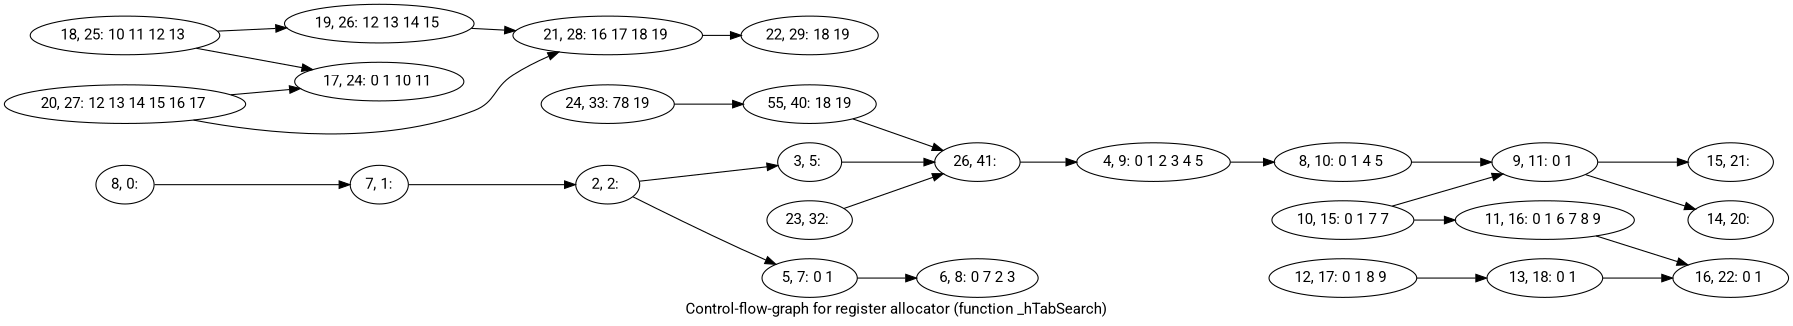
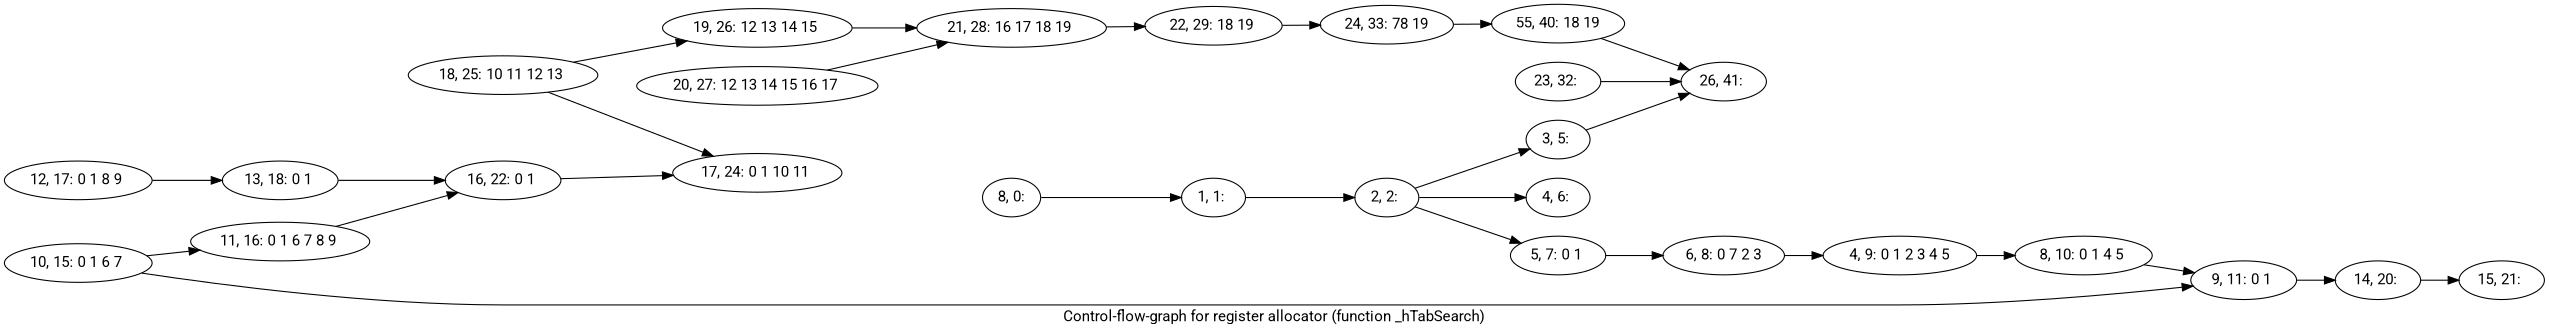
  digraph {
    fontname=Roboto
    label="Control-flow-graph for register allocator (function _hTabSearch)"
    rankdir=LR
    node [fontname=Roboto]
    edge [fontname=Roboto]
    n1 [label="8, 0:"]
-   n2 [label="7, 1:"]
+   n2 [label="1, 1: "]
    n3 [label="2, 2: "]
    n4 [label="3, 5: "]
+   n5 [label="4, 6: "]
    n6 [label="5, 7: 0 1 "]
    n7 [label="26, 41: "]
    n8 [label="6, 8: 0 7 2 3"]
    n9 [label="4, 9: 0 1 2 3 4 5"]
    n10 [label="8, 10: 0 1 4 5 "]
    n11 [label="9, 11: 0 1 "]
    n12 [label="14, 20: "]
-   n13 [label="10, 15: 0 1 7 7"]
+   n13 [label="10, 15: 0 1 6 7 "]
    n14 [label="11, 16: 0 1 6 7 8 9 "]
    n15 [label="15, 21: "]
    n16 [label="16, 22: 0 1 "]
    n17 [label="12, 17: 0 1 8 9 "]
    n18 [label="13, 18: 0 1 "]
    n19 [label="17, 24: 0 1 10 11 "]
    n20 [label="18, 25: 10 11 12 13 "]
    n21 [label="19, 26: 12 13 14 15 "]
    n22 [label="21, 28: 16 17 18 19 "]
    n23 [label="20, 27: 12 13 14 15 16 17 "]
    n24 [label="22, 29: 18 19 "]
    n25 [label="24, 33: 78 19"]
    n26 [label="23, 32: "]
    n27 [label="55, 40: 18 19"]
    n1 -> n2
    n2 -> n3
    n3 -> n4
+   n3 -> n5
    n3 -> n6
    n4 -> n7
    n6 -> n8
-   n7 -> n9
+   n8 -> n9
    n9 -> n10
    n10 -> n11
    n11 -> n12
-   n11 -> n15
+   n12 -> n15
    n13 -> n11
    n13 -> n14
    n14 -> n16
-   n23 -> n19
+   n16 -> n19
    n17 -> n18
    n18 -> n16
    n20 -> n19
    n20 -> n21
    n21 -> n22
    n22 -> n24
    n23 -> n22
+   n24 -> n25
    n25 -> n27
    n26 -> n7
    n27 -> n7
  }
